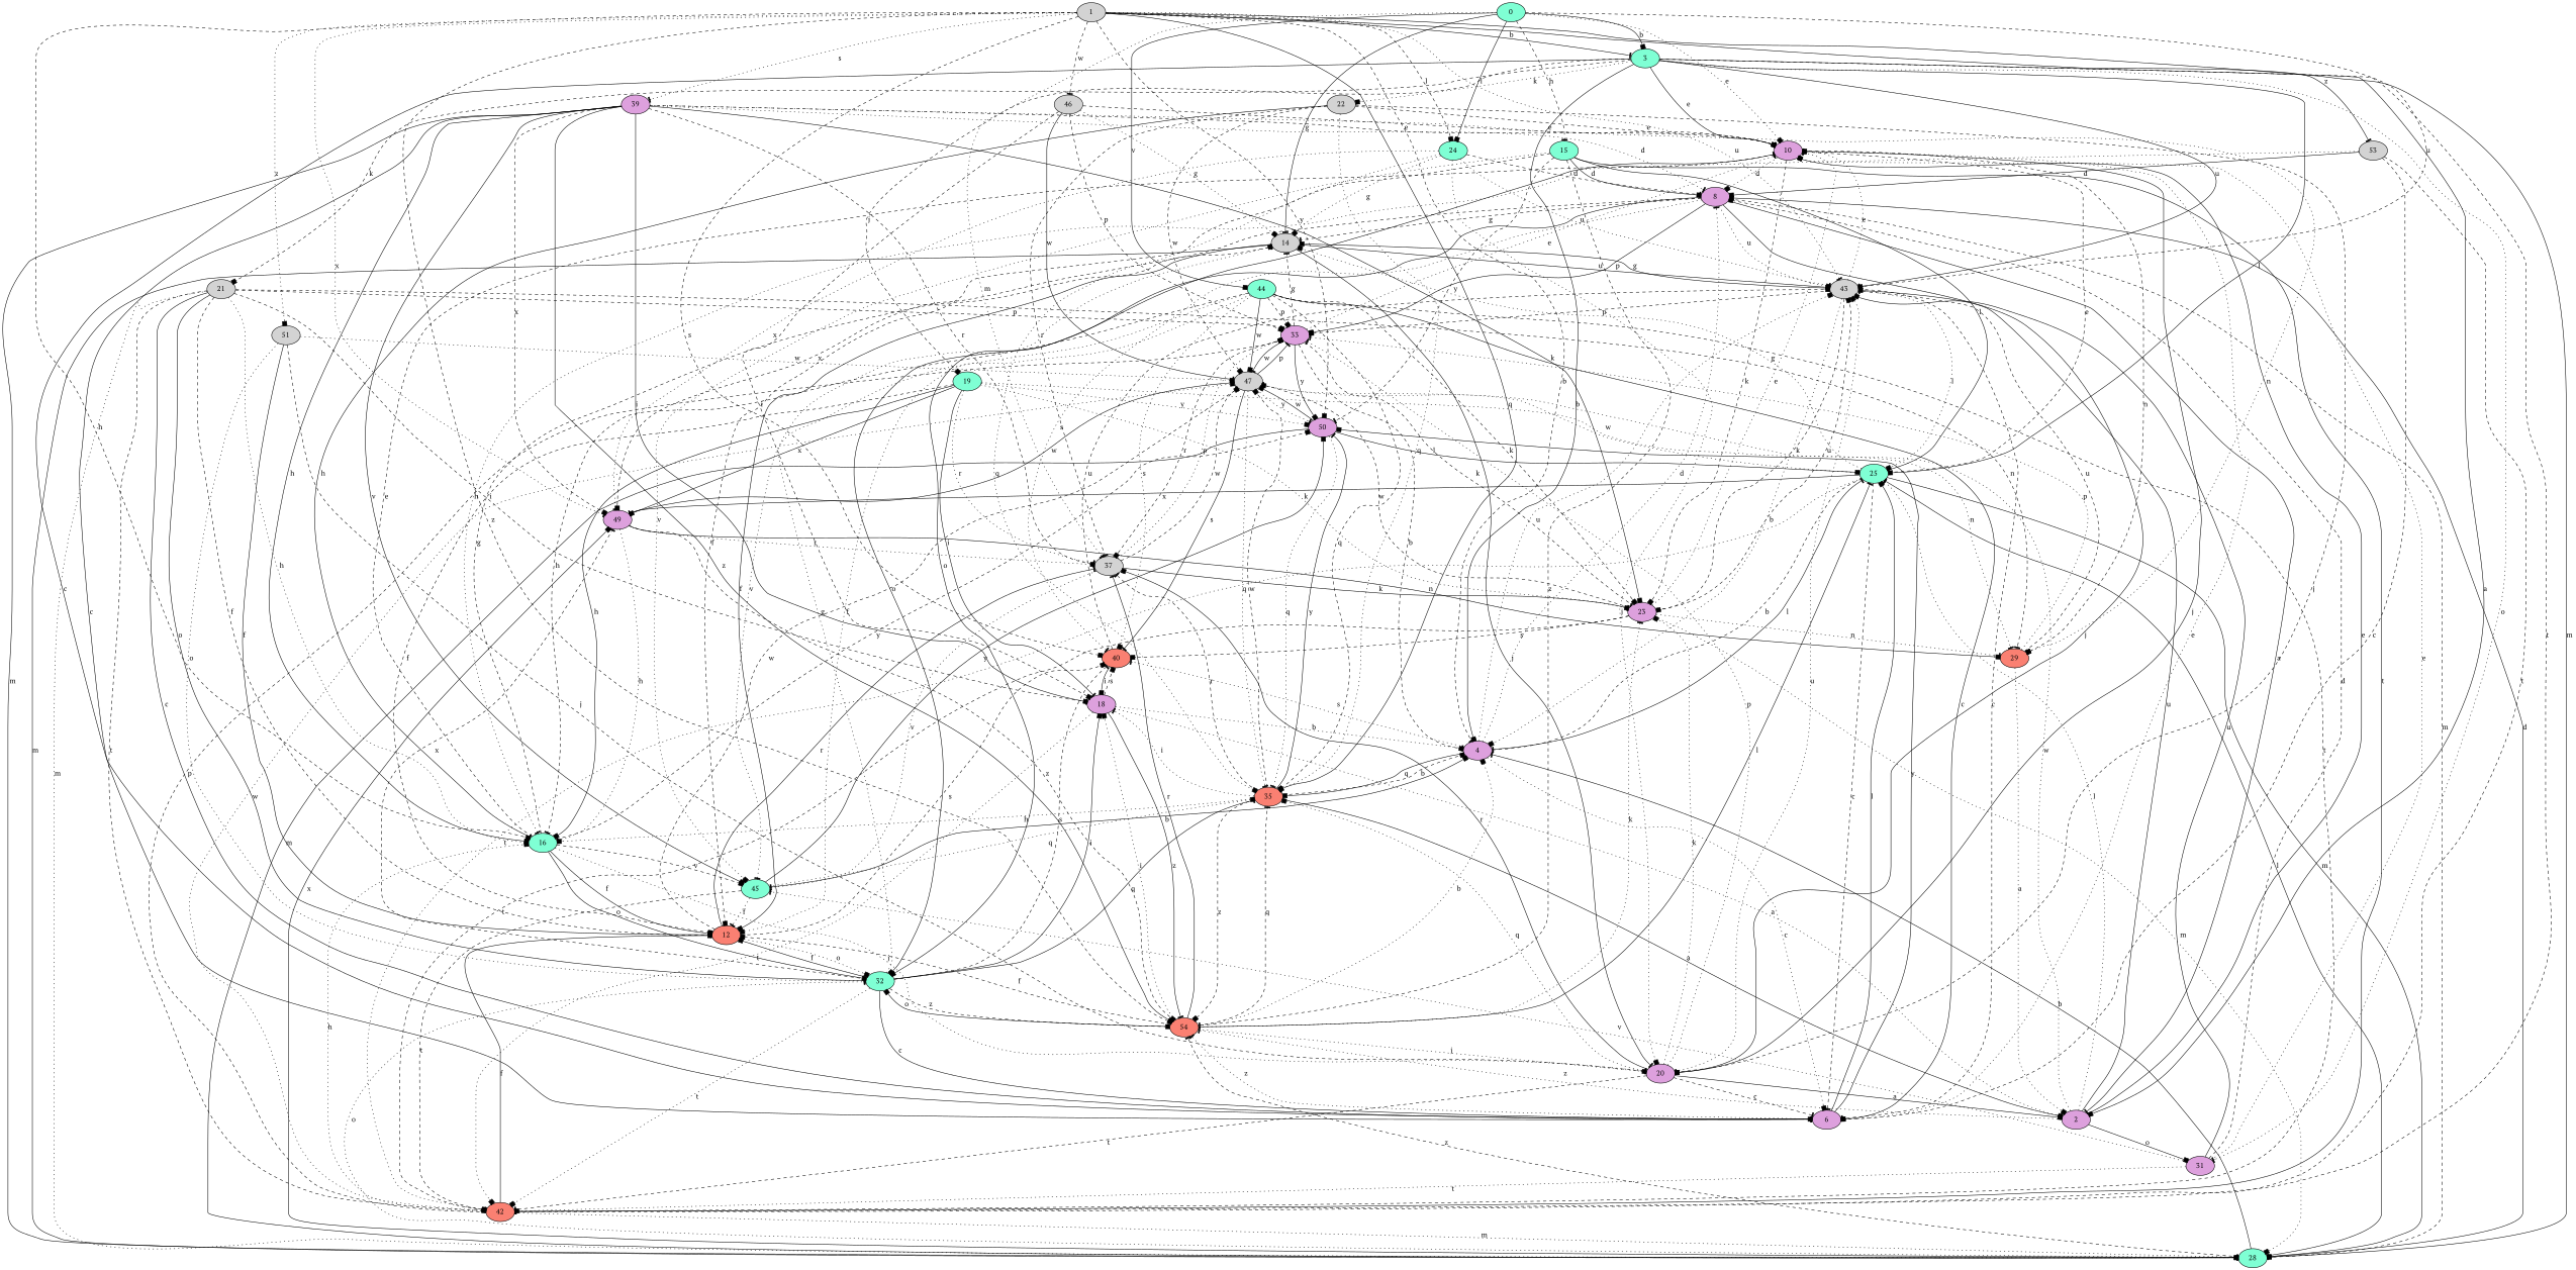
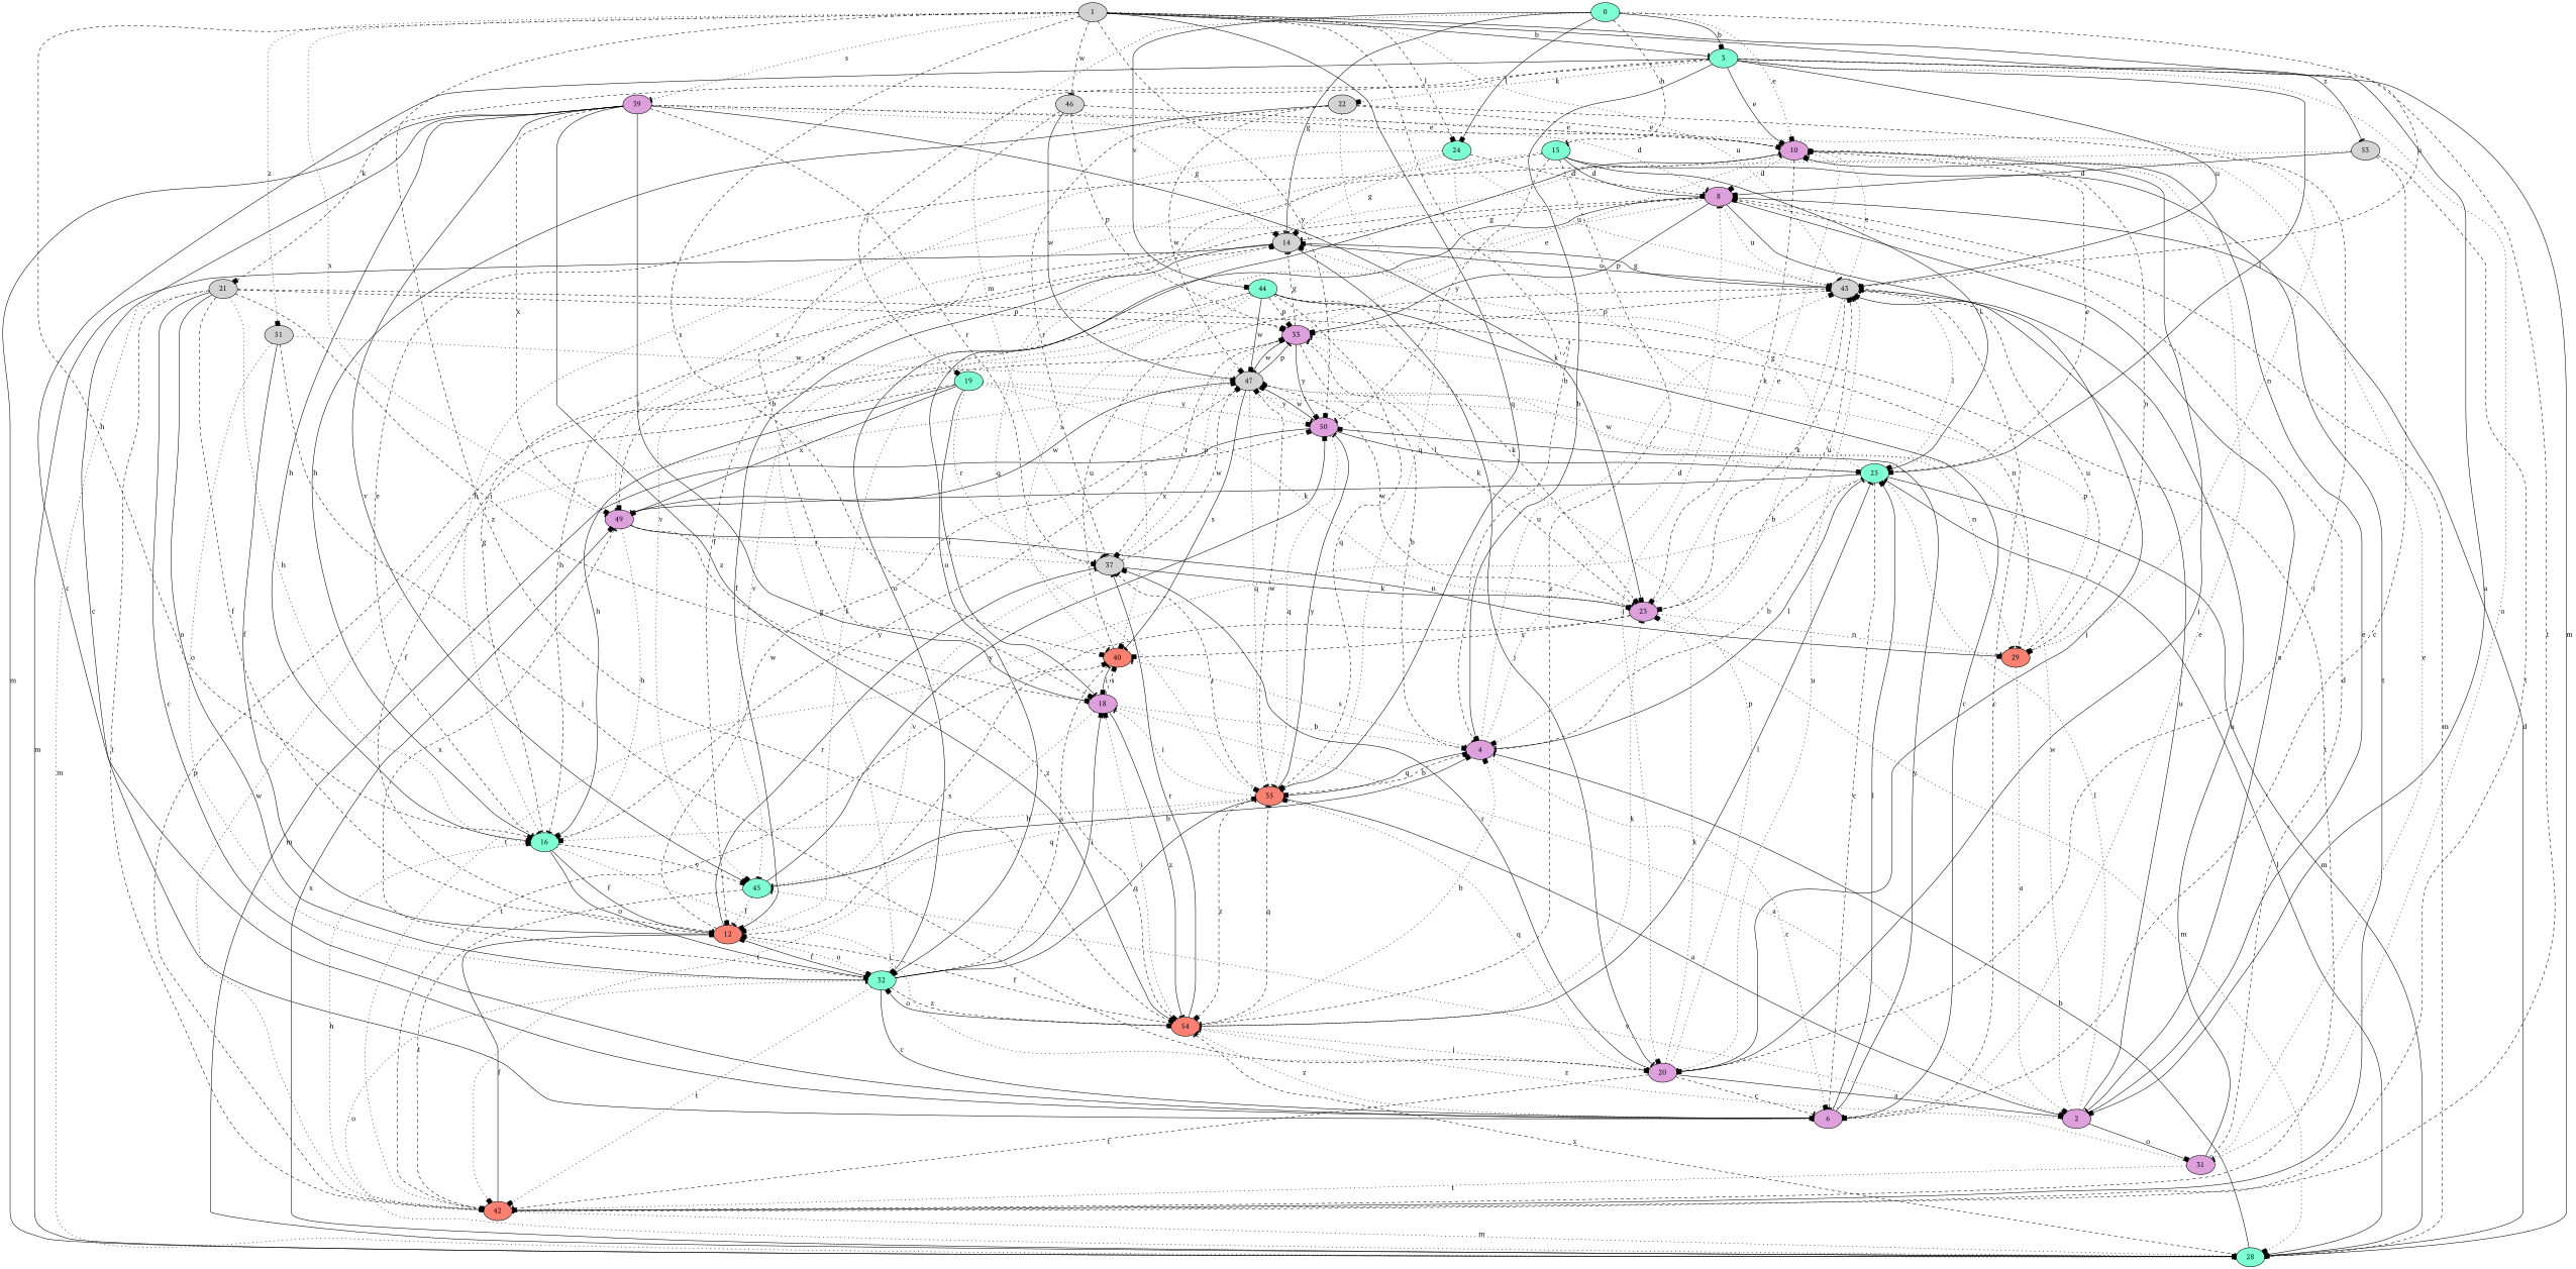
  strict digraph {
    fontname="PT Serif"
    node [fillcolor=plum fontname="PT Serif" style=filled]
    edge [arrowhead=box fontname="PT Serif" style=solid]
    0 [fillcolor=aquamarine]
    3 [fillcolor=aquamarine]
    10
    14 [fillcolor=lightgrey]
    15 [fillcolor=aquamarine]
    24 [fillcolor=aquamarine]
    37 [fillcolor=lightgrey]
    43 [fillcolor=lightgrey]
    44 [fillcolor=aquamarine]
    4
    2
    25 [fillcolor=aquamarine]
    31
    6
    19 [fillcolor=aquamarine]
    21 [fillcolor=lightgrey]
    22 [fillcolor=lightgrey]
    42 [fillcolor=salmon]
    8
    20
    32 [fillcolor=aquamarine]
    23
    29 [fillcolor=salmon]
    28 [fillcolor=aquamarine]
    12 [fillcolor=salmon]
    50
    54 [fillcolor=salmon]
    45 [fillcolor=aquamarine]
    35 [fillcolor=salmon]
    49
    47 [fillcolor=lightgrey]
    33
    16 [fillcolor=aquamarine]
    40 [fillcolor=salmon]
    1 [fillcolor=lightgrey]
    39
    46 [fillcolor=lightgrey]
    51 [fillcolor=lightgrey]
    53 [fillcolor=lightgrey]
    18
    0 -> 3 [label=b]
    0 -> 10 [label=e style=dotted]
    0 -> 14 [arrowhead=tee label=g]
    0 -> 15 [arrowhead=tee label=h style=dashed]
    0 -> 24 [label=l]
    0 -> 37 [arrowhead=tee label=m style=dotted]
    0 -> 43 [label=u style=dashed]
    0 -> 44 [label=v]
    3 -> 10 [label=e]
    3 -> 43 [arrowhead=tee label=u]
    3 -> 4 [label=b]
    3 -> 2 [label=a]
    3 -> 25 [label=l]
    3 -> 31 [arrowhead=tee label=o style=dotted]
    3 -> 6 [label=c]
    3 -> 19 [label=j style=dashed]
    3 -> 21 [label=k style=dashed]
    3 -> 22 [label=k style=dotted]
    3 -> 42 [arrowhead=tee label=t style=dashed]
    10 -> 8 [label=d style=dotted]
    10 -> 20 [label=j]
    10 -> 32 [label=o]
    10 -> 23 [label=k style=dashed]
    10 -> 29 [label=n style=dashed]
    14 -> 43 [label=u]
    14 -> 20 [arrowhead=tee label=j]
    14 -> 28 [arrowhead=tee label=m]
    14 -> 12 [label=f]
    15 -> 25 [arrowhead=tee label=l]
    15 -> 42 [arrowhead=tee label=t]
    15 -> 8 [label=d]
    15 -> 12 [label=f style=dashed]
    15 -> 50 [arrowhead=tee label=y style=dashed]
    15 -> 54 [arrowhead=tee label=z style=dashed]
    15 -> 45 [label=v style=dotted]
    24 -> 14 [label=g style=dotted]
    24 -> 43 [arrowhead=tee label=u style=dotted]
    24 -> 8 [arrowhead=tee label=d style=dashed]
    24 -> 20 [label=j style=dotted]
    24 -> 35 [label=q style=dotted]
    24 -> 49 [arrowhead=tee label=x style=dotted]
    37 -> 23 [arrowhead=tee label=k]
    37 -> 45 [arrowhead=tee label=v style=dotted]
    37 -> 47 [arrowhead=tee label=w style=dashed]
    37 -> 33 [label=p style=dotted]
    43 -> 10 [label=e style=dotted]
    43 -> 14 [label=g]
    43 -> 4 [label=b style=dotted]
    43 -> 25 [label=l style=dotted]
    43 -> 6 [arrowhead=tee label=c style=dashed]
    43 -> 23 [label=k style=dashed]
    43 -> 33 [label=p style=dashed]
    44 -> 6 [label=c]
    44 -> 42 [arrowhead=tee label=t style=dashed]
    44 -> 23 [label=k style=dashed]
    44 -> 12 [label=f style=dotted]
    44 -> 45 [arrowhead=tee label=v style=dotted]
    44 -> 35 [label=q style=dashed]
    44 -> 47 [label=w]
    44 -> 33 [label=p style=dashed]
    44 -> 16 [arrowhead=tee label=h style=dashed]
    44 -> 40 [label=s style=dotted]
    4 -> 43 [label=u style=dotted]
    4 -> 25 [arrowhead=tee label=l]
    4 -> 6 [label=c style=dotted]
    4 -> 8 [arrowhead=tee label=d style=dotted]
    4 -> 35 [label=q]
    4 -> 40 [arrowhead=tee label=s style=dotted]
    2 -> 10 [label=e]
    2 -> 43 [label=u]
    2 -> 25 [arrowhead=tee label=l style=dotted]
    2 -> 31 [label=o]
    2 -> 54 [arrowhead=tee label=z style=dotted]
    2 -> 47 [arrowhead=tee label=w style=dotted]
    25 -> 10 [label=e style=dashed]
    25 -> 14 [label=g style=dotted]
    25 -> 4 [arrowhead=tee label=b style=dashed]
    25 -> 6 [arrowhead=tee label=c style=dashed]
    25 -> 42 [label=t style=dotted]
    25 -> 28 [label=m]
    25 -> 49 [arrowhead=tee label=x]
    25 -> 47 [label=w style=dotted]
    31 -> 10 [label=e style=dotted]
    31 -> 43 [label=u]
    31 -> 42 [label=t style=dotted]
    31 -> 8 [label=d style=dashed]
    31 -> 45 [arrowhead=tee label=v style=dotted]
    6 -> 10 [arrowhead=tee label=e style=dotted]
    6 -> 25 [label=l]
    6 -> 50 [label=y]
    6 -> 54 [arrowhead=tee label=z style=dotted]
    19 -> 37 [arrowhead=tee label=r style=dotted]
    19 -> 23 [label=k style=dotted]
    19 -> 29 [arrowhead=tee label=n style=dotted]
    19 -> 12 [label=f style=dashed]
    19 -> 50 [label=y style=dotted]
    19 -> 49 [label=x]
    19 -> 16 [label=h]
    19 -> 18 [arrowhead=tee label=i]
    21 -> 6 [arrowhead=tee label=c]
    21 -> 42 [label=t style=dashed]
    21 -> 32 [arrowhead=tee label=o]
    21 -> 29 [arrowhead=tee label=n style=dashed]
    21 -> 28 [label=m style=dotted]
    21 -> 12 [arrowhead=tee label=f style=dashed]
    21 -> 33 [label=p style=dashed]
    21 -> 16 [arrowhead=tee label=h style=dotted]
    21 -> 18 [arrowhead=tee label=i style=dashed]
    22 -> 10 [label=e style=dashed]
    22 -> 37 [arrowhead=tee label=r style=dashed]
    22 -> 20 [arrowhead=tee label=j style=dashed]
    22 -> 35 [arrowhead=tee label=q style=dotted]
    22 -> 47 [label=w style=dashed]
    22 -> 16 [arrowhead=tee label=h]
    42 -> 28 [arrowhead=tee label=m style=dotted]
    42 -> 12 [label=f]
    42 -> 47 [label=w style=dotted]
    42 -> 33 [label=p style=dashed]
    42 -> 16 [label=h style=dotted]
    8 -> 14 [arrowhead=tee label=g style=dashed]
    8 -> 43 [label=u style=dotted]
    8 -> 2 [arrowhead=tee label=a]
    8 -> 20 [label=j]
    8 -> 32 [label=o]
    8 -> 28 [label=m style=dashed]
    8 -> 49 [label=x style=dashed]
    8 -> 33 [label=p]
    8 -> 40 [arrowhead=tee label=s style=dotted]
    20 -> 37 [label=r]
    20 -> 43 [label=u style=dotted]
    20 -> 2 [label=a]
    20 -> 6 [arrowhead=tee label=c style=dashed]
    20 -> 42 [arrowhead=tee label=t style=dashed]
    20 -> 23 [label=k style=dotted]
    20 -> 35 [label=q style=dotted]
    20 -> 33 [arrowhead=tee label=p style=dotted]
    32 -> 14 [label=g style=dotted]
    32 -> 6 [arrowhead=tee label=c]
    32 -> 42 [label=t style=dotted]
    32 -> 12 [label=f]
    32 -> 54 [label=z style=dashed]
    32 -> 35 [arrowhead=tee label=q]
    32 -> 49 [arrowhead=tee label=x style=dashed]
    32 -> 40 [arrowhead=tee label=s style=dashed]
    32 -> 18 [label=i]
    23 -> 10 [arrowhead=tee label=e style=dotted]
    23 -> 43 [label=u style=dashed]
    23 -> 42 [label=t style=dashed]
    23 -> 29 [arrowhead=tee label=n style=dotted]
    23 -> 28 [label=m style=dotted]
    23 -> 47 [arrowhead=tee label=w style=dashed]
    23 -> 40 [label=s style=dashed]
    29 -> 43 [arrowhead=tee label=u style=dashed]
    29 -> 2 [label=a style=dotted]
    29 -> 33 [arrowhead=tee label=p style=dotted]
    28 -> 4 [arrowhead=tee label=b]
    28 -> 25 [arrowhead=tee label=l]
    28 -> 8 [label=d]
    28 -> 32 [arrowhead=tee label=o style=dotted]
    28 -> 54 [arrowhead=tee label=z style=dashed]
    28 -> 49 [label=x]
    12 -> 37 [arrowhead=tee label=r]
    12 -> 32 [label=o style=dotted]
    12 -> 47 [label=w style=dashed]
    12 -> 40 [label=s style=dashed]
    50 -> 25 [label=l]
    50 -> 28 [arrowhead=tee label=m]
    50 -> 35 [arrowhead=tee label=q style=dotted]
    50 -> 47 [label=w]
    54 -> 37 [arrowhead=tee label=r]
    54 -> 4 [label=b style=dotted]
    54 -> 25 [arrowhead=tee label=l]
    54 -> 20 [label=j style=dotted]
    54 -> 32 [label=o]
    54 -> 23 [arrowhead=tee label=k style=dotted]
    54 -> 12 [label=f style=dashed]
    54 -> 35 [arrowhead=tee label=q style=dashed]
    54 -> 18 [label=i style=dotted]
    45 -> 4 [label=b]
    45 -> 42 [arrowhead=tee label=t style=dashed]
    45 -> 12 [arrowhead=tee label=f style=dotted]
    45 -> 50 [label=y]
    45 -> 35 [label=q style=dotted]
    35 -> 37 [arrowhead=tee label=r style=dashed]
    35 -> 4 [label=b style=dashed]
    35 -> 2 [arrowhead=tee label=a]
    35 -> 50 [arrowhead=tee label=y]
    35 -> 54 [label=z style=dashed]
    35 -> 47 [label=w style=dashed]
    35 -> 16 [label=h style=dotted]
    35 -> 18 [arrowhead=tee label=i style=dotted]
    49 -> 37 [label=r style=dotted]
    49 -> 29 [label=n]
    49 -> 54 [label=z style=dashed]
    49 -> 47 [arrowhead=tee label=w]
    49 -> 16 [arrowhead=tee label=h style=dotted]
    47 -> 50 [arrowhead=tee label=y style=dotted]
    47 -> 35 [arrowhead=tee label=q style=dotted]
    47 -> 33 [arrowhead=tee label=p]
    47 -> 40 [arrowhead=tee label=s]
    33 -> 10 [arrowhead=tee label=e style=dotted]
    33 -> 14 [arrowhead=tee label=g style=dashed]
    33 -> 37 [label=r style=dashed]
    33 -> 4 [label=b style=dashed]
    33 -> 23 [arrowhead=tee label=k style=dashed]
    33 -> 50 [label=y]
    33 -> 47 [arrowhead=tee label=w]
    16 -> 10 [arrowhead=tee label=e style=dashed]
    16 -> 14 [arrowhead=tee label=g style=dashed]
    16 -> 20 [arrowhead=tee label=j style=dotted]
    16 -> 32 [label=o]
    16 -> 12 [label=f]
    16 -> 50 [label=y style=dashed]
    16 -> 45 [label=v style=dashed]
    40 -> 43 [label=u style=dashed]
    40 -> 18 [label=i]
    1 -> 3 [arrowhead=tee label=b]
    1 -> 24 [label=l style=dashed]
    1 -> 43 [arrowhead=tee label=u style=dotted]
    1 -> 4 [arrowhead=tee label=b style=dashed]
    1 -> 28 [arrowhead=tee label=m]
    1 -> 50 [label=y style=dashed]
    1 -> 54 [label=z style=dashed]
    1 -> 35 [label=q]
    1 -> 49 [arrowhead=tee label=x style=dotted]
    1 -> 16 [label=h style=dashed]
    1 -> 40 [label=s style=dashed]
    1 -> 39 [arrowhead=tee label=s style=dotted]
    1 -> 46 [arrowhead=tee label=w style=dashed]
    1 -> 51 [label=z style=dotted]
    1 -> 53 [arrowhead=tee label=z]
    39 -> 10 [arrowhead=tee label=e style=dashed]
    39 -> 37 [arrowhead=tee label=r style=dashed]
    39 -> 6 [arrowhead=tee label=c]
    39 -> 8 [arrowhead=tee label=d style=dotted]
    39 -> 23 [label=k]
    39 -> 29 [label=n style=dotted]
    39 -> 28 [label=m]
    39 -> 54 [label=z]
    39 -> 45 [label=v]
    39 -> 49 [label=x style=dashed]
    39 -> 16 [label=h]
    39 -> 18 [label=i]
    46 -> 10 [arrowhead=tee label=e style=dashed]
    46 -> 14 [label=g style=dotted]
    46 -> 47 [arrowhead=tee label=w]
    46 -> 33 [label=p style=dashed]
-   46 -> 18 [label=i style=dashed]
+   46 -> 18 [label=b style=dashed]
    51 -> 20 [arrowhead=tee label=j style=dashed]
    51 -> 32 [arrowhead=tee label=o style=dotted]
    51 -> 12 [arrowhead=tee label=f]
    51 -> 47 [label=w style=dotted]
    53 -> 6 [label=c style=dashed]
    53 -> 42 [arrowhead=tee label=t style=dashed]
    53 -> 8 [label=d]
    53 -> 16 [arrowhead=tee label=h style=dotted]
    18 -> 4 [arrowhead=tee label=b style=dotted]
    18 -> 2 [label=a style=dotted]
    18 -> 42 [label=t style=dotted]
    18 -> 54 [arrowhead=tee label=z]
    18 -> 40 [label=s style=dashed]
  }
